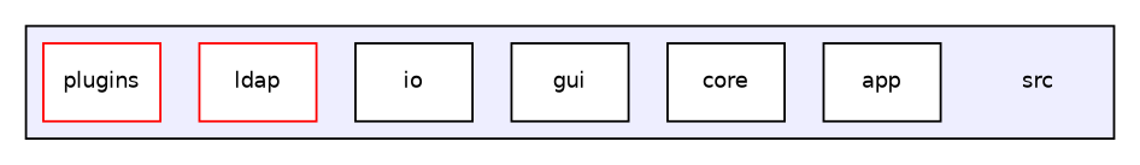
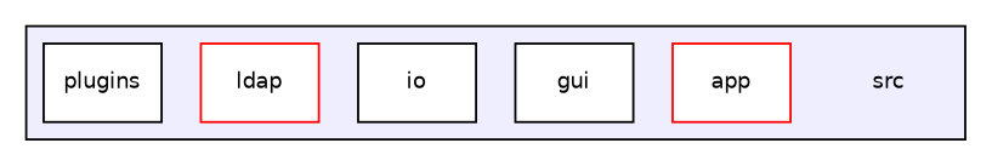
  digraph {
    compound=true
    node [fontname=Helvetica fontsize=10 shape=box color=black fillcolor=white style=filled]
    n1 [label=src shape=plaintext color="" fillcolor="" style=""]
-   n2 [label=app]
-   n3 [label=core]
+   n2 [color=red label=app]
    n4 [label=gui]
    n5 [label=io]
    n6 [color=red label=ldap]
-   n7 [color=red label=plugins]
+   n7 [label=plugins]
    subgraph cluster_1 {
      bgcolor="#eeeeff"
      pencolor=black
      n1
      n2
-     n3
      n4
      n5
      n6
      n7
    }
  }
